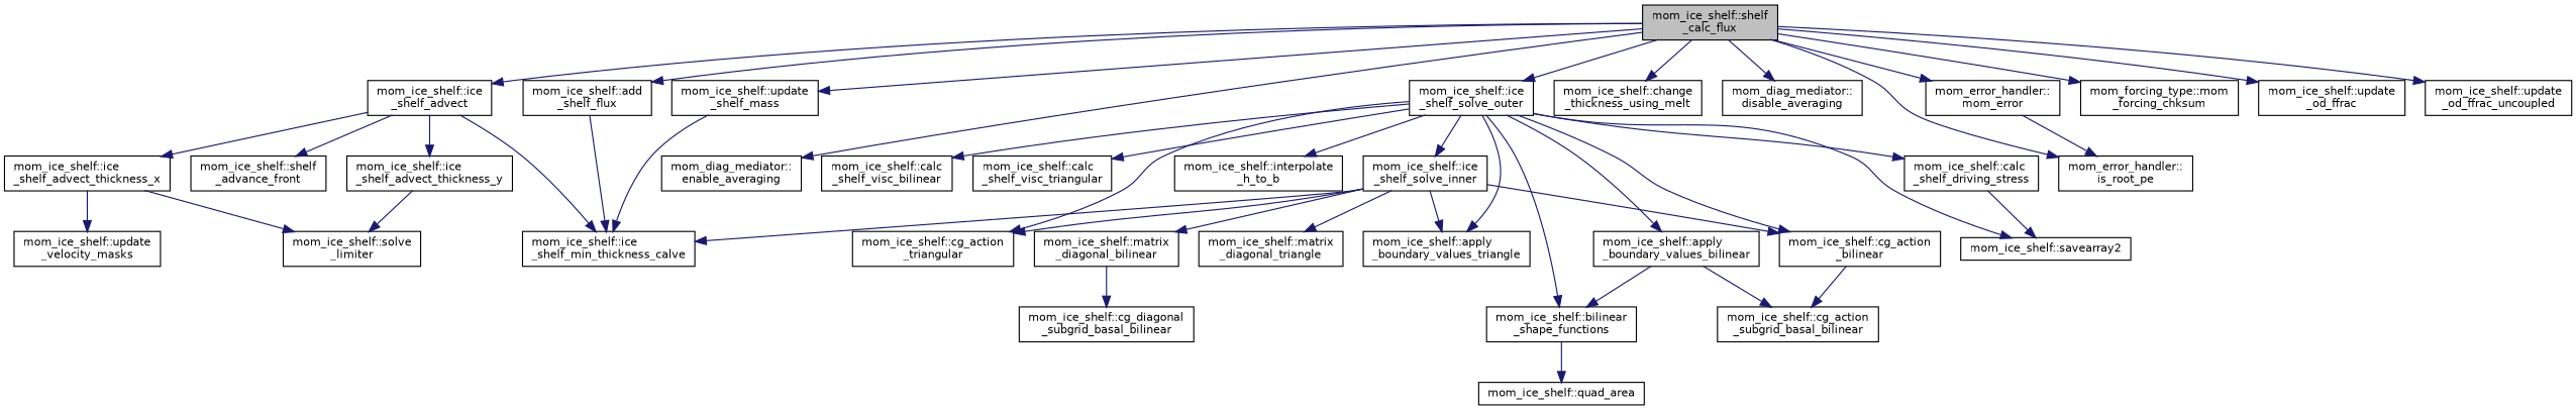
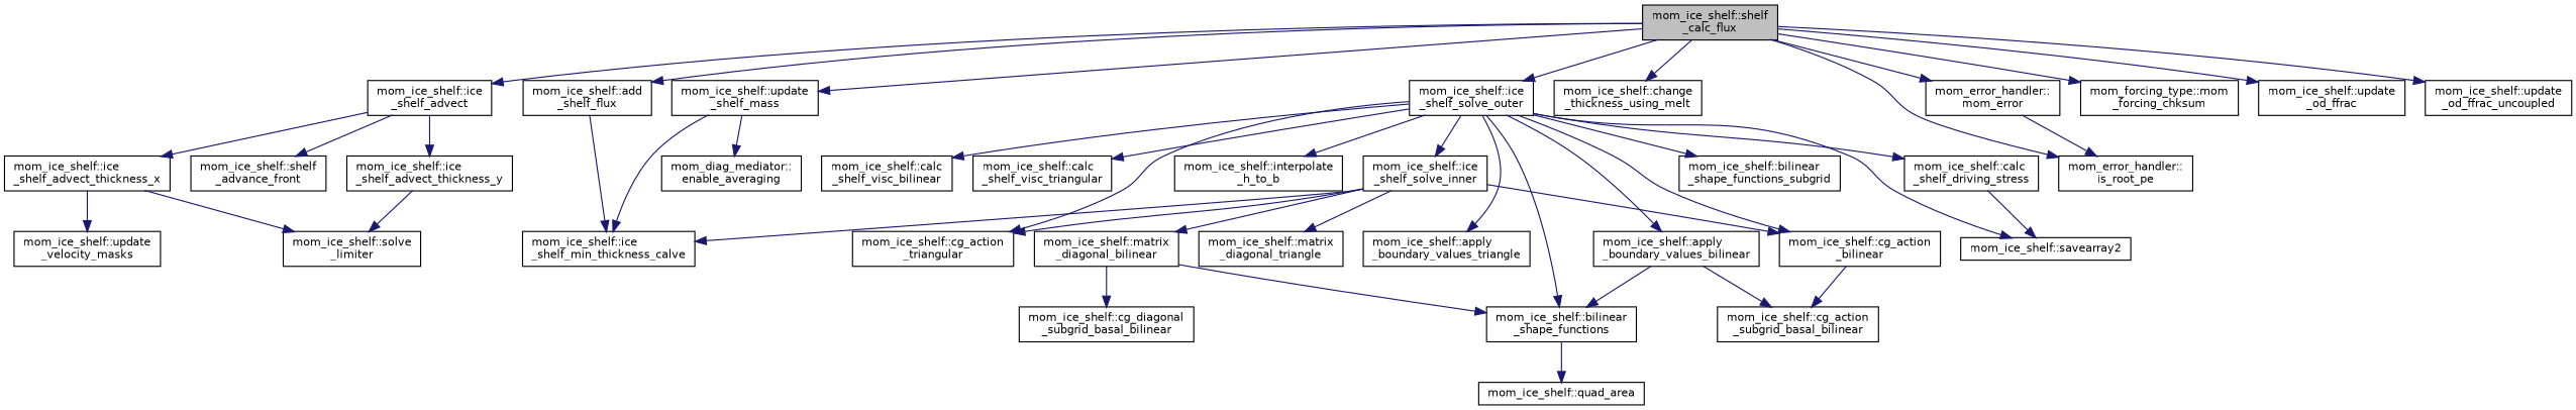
  digraph {
    rankdir=TB
    node [color=black fillcolor=white fontname=Helvetica fontsize=10 shape=record style=filled]
    edge [color=midnightblue fontname=Helvetica fontsize=10 labelfontname=Helvetica labelfontsize=10 style=solid]
    n1 [fillcolor=grey75 fontcolor=black height=0.2 label="mom_ice_shelf::shelf\l_calc_flux" width=0.4]
    n2 [height=0.2 label="mom_ice_shelf::add\l_shelf_flux" width=0.4]
    n3 [height=0.2 label="mom_ice_shelf::change\l_thickness_using_melt" width=0.4]
-   n4 [height=0.2 label="mom_diag_mediator::\ldisable_averaging" width=0.4]
    n5 [height=0.2 label="mom_diag_mediator::\lenable_averaging" width=0.4]
    n6 [height=0.2 label="mom_ice_shelf::ice\l_shelf_advect" width=0.4]
    n7 [height=0.2 label="mom_ice_shelf::ice\l_shelf_solve_outer" width=0.4]
    n8 [height=0.2 label="mom_error_handler::\lis_root_pe" width=0.4]
    n9 [height=0.2 label="mom_error_handler::\lmom_error" width=0.4]
    n10 [height=0.2 label="mom_forcing_type::mom\l_forcing_chksum" width=0.4]
    n11 [height=0.2 label="mom_ice_shelf::update\l_od_ffrac" width=0.4]
    n12 [height=0.2 label="mom_ice_shelf::update\l_od_ffrac_uncoupled" width=0.4]
    n13 [height=0.2 label="mom_ice_shelf::update\l_shelf_mass" width=0.4]
    n14 [height=0.2 label="mom_ice_shelf::ice\l_shelf_min_thickness_calve" width=0.4]
    n15 [height=0.2 label="mom_ice_shelf::ice\l_shelf_advect_thickness_x" width=0.4]
    n16 [height=0.2 label="mom_ice_shelf::ice\l_shelf_advect_thickness_y" width=0.4]
    n17 [height=0.2 label="mom_ice_shelf::shelf\l_advance_front" width=0.4]
    n18 [height=0.2 label="mom_ice_shelf::apply\l_boundary_values_bilinear" width=0.4]
    n19 [height=0.2 label="mom_ice_shelf::bilinear\l_shape_functions" width=0.4]
    n20 [height=0.2 label="mom_ice_shelf::apply\l_boundary_values_triangle" width=0.4]
+   n21 [height=0.2 label="mom_ice_shelf::bilinear\l_shape_functions_subgrid" width=0.4]
    n22 [height=0.2 label="mom_ice_shelf::calc\l_shelf_driving_stress" width=0.4]
    n23 [height=0.2 label="mom_ice_shelf::savearray2" width=0.4]
    n24 [height=0.2 label="mom_ice_shelf::calc\l_shelf_visc_bilinear" width=0.4]
    n25 [height=0.2 label="mom_ice_shelf::calc\l_shelf_visc_triangular" width=0.4]
    n26 [height=0.2 label="mom_ice_shelf::cg_action\l_bilinear" width=0.4]
    n27 [height=0.2 label="mom_ice_shelf::cg_action\l_triangular" width=0.4]
    n28 [height=0.2 label="mom_ice_shelf::ice\l_shelf_solve_inner" width=0.4]
    n29 [height=0.2 label="mom_ice_shelf::interpolate\l_h_to_b" width=0.4]
    n30 [height=0.2 label="mom_ice_shelf::update\l_velocity_masks" width=0.4]
    n31 [height=0.2 label="mom_ice_shelf::solve\l_limiter" width=0.4]
    n32 [height=0.2 label="mom_ice_shelf::cg_action\l_subgrid_basal_bilinear" width=0.4]
    n33 [height=0.2 label="mom_ice_shelf::quad_area" width=0.4]
    n34 [height=0.2 label="mom_ice_shelf::matrix\l_diagonal_bilinear" width=0.4]
    n35 [height=0.2 label="mom_ice_shelf::matrix\l_diagonal_triangle" width=0.4]
    n36 [height=0.2 label="mom_ice_shelf::cg_diagonal\l_subgrid_basal_bilinear" width=0.4]
    n1 -> n2
    n1 -> n3
-   n1 -> n4
-   n1 -> n5
+   n13 -> n5
    n1 -> n6
    n1 -> n7
    n1 -> n8
    n1 -> n9
    n1 -> n10
    n1 -> n11
    n1 -> n12
    n1 -> n13
    n2 -> n14
-   n6 -> n14
    n6 -> n15
    n6 -> n16
    n6 -> n17
    n7 -> n18
    n7 -> n19
    n7 -> n20
+   n7 -> n21
    n7 -> n22
    n7 -> n23
    n7 -> n24
    n7 -> n25
    n7 -> n26
    n7 -> n27
    n7 -> n28
    n7 -> n29
    n9 -> n8
    n13 -> n14
    n15 -> n30
    n15 -> n31
    n16 -> n31
    n18 -> n19
    n18 -> n32
    n19 -> n33
    n22 -> n23
    n26 -> n32
    n28 -> n14
-   n28 -> n20
    n28 -> n26
    n28 -> n27
    n28 -> n34
    n28 -> n35
+   n34 -> n19
    n34 -> n36
  }
